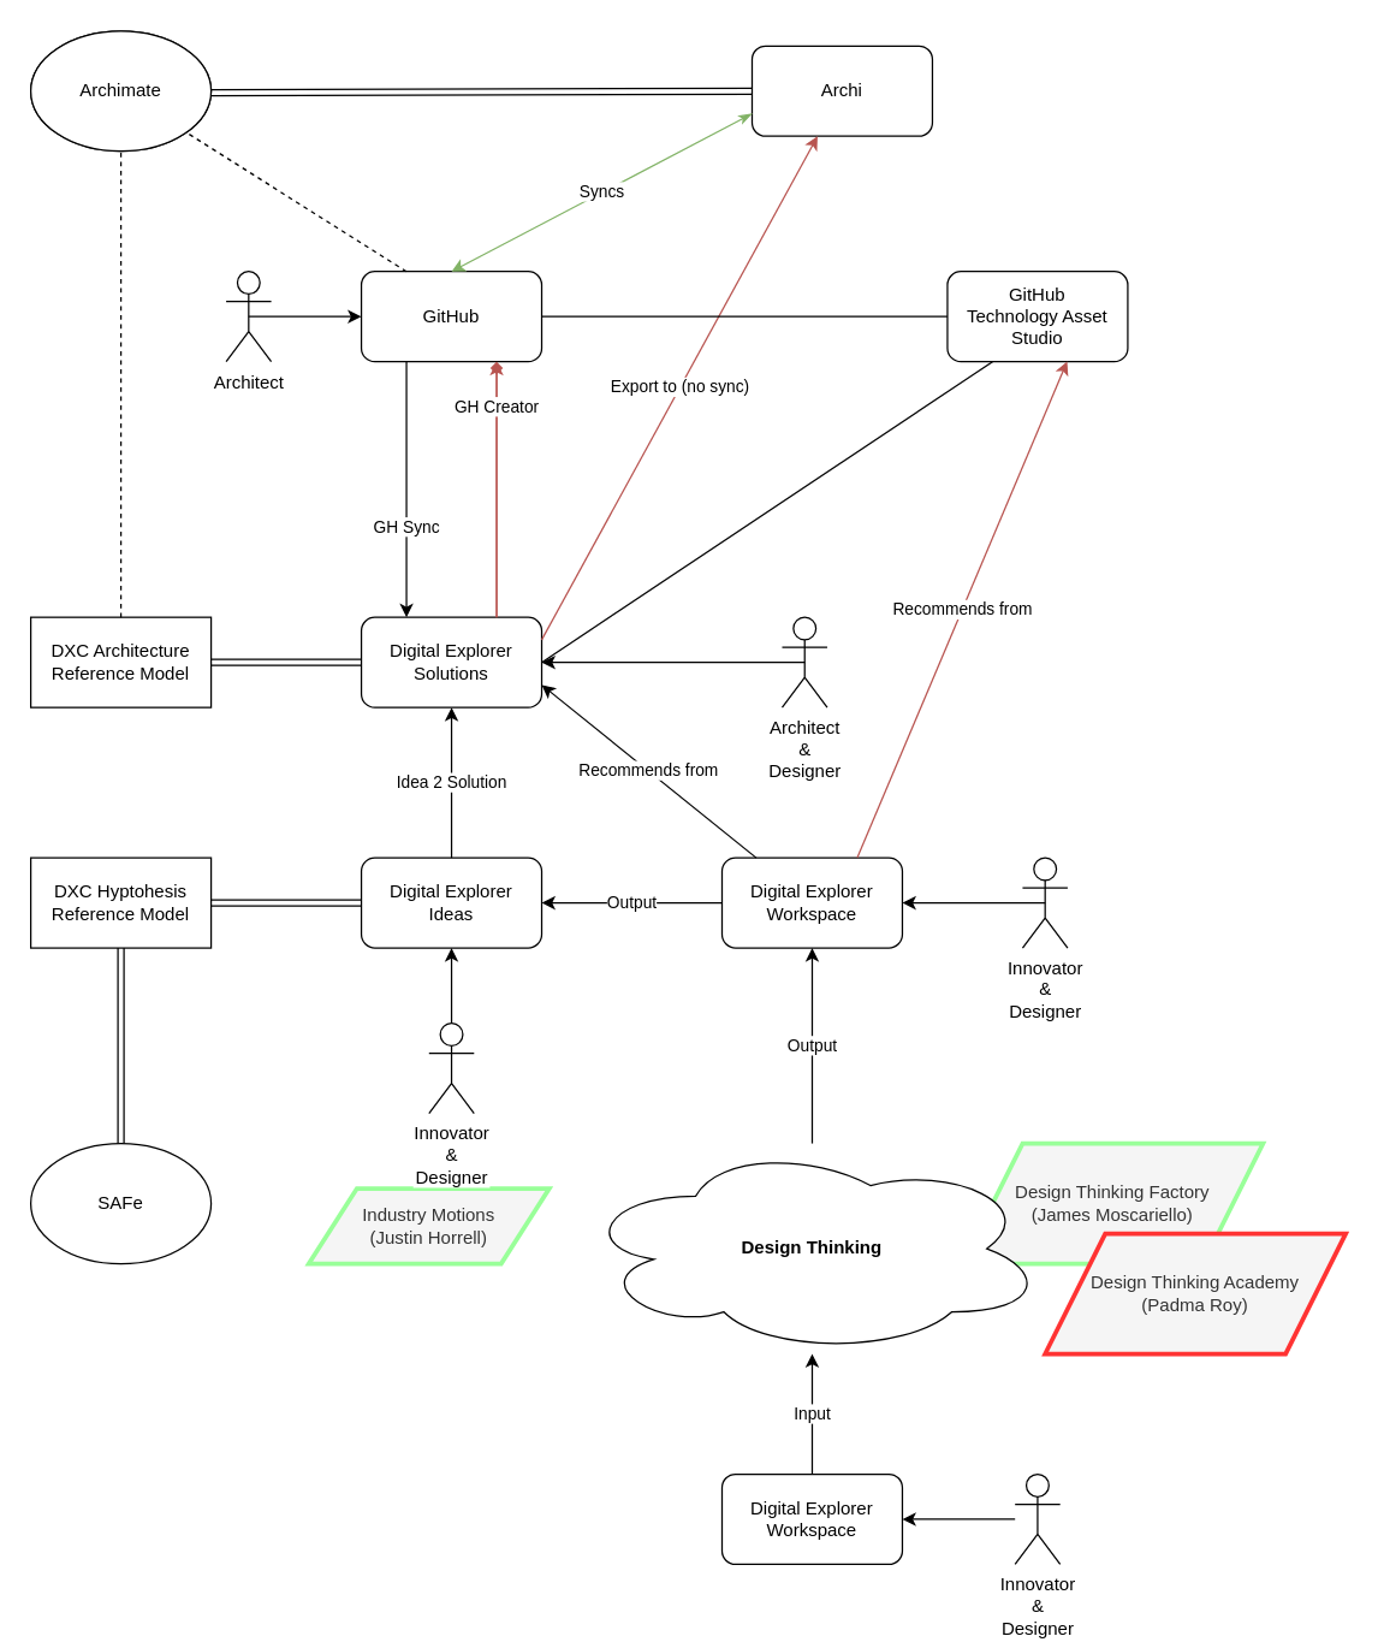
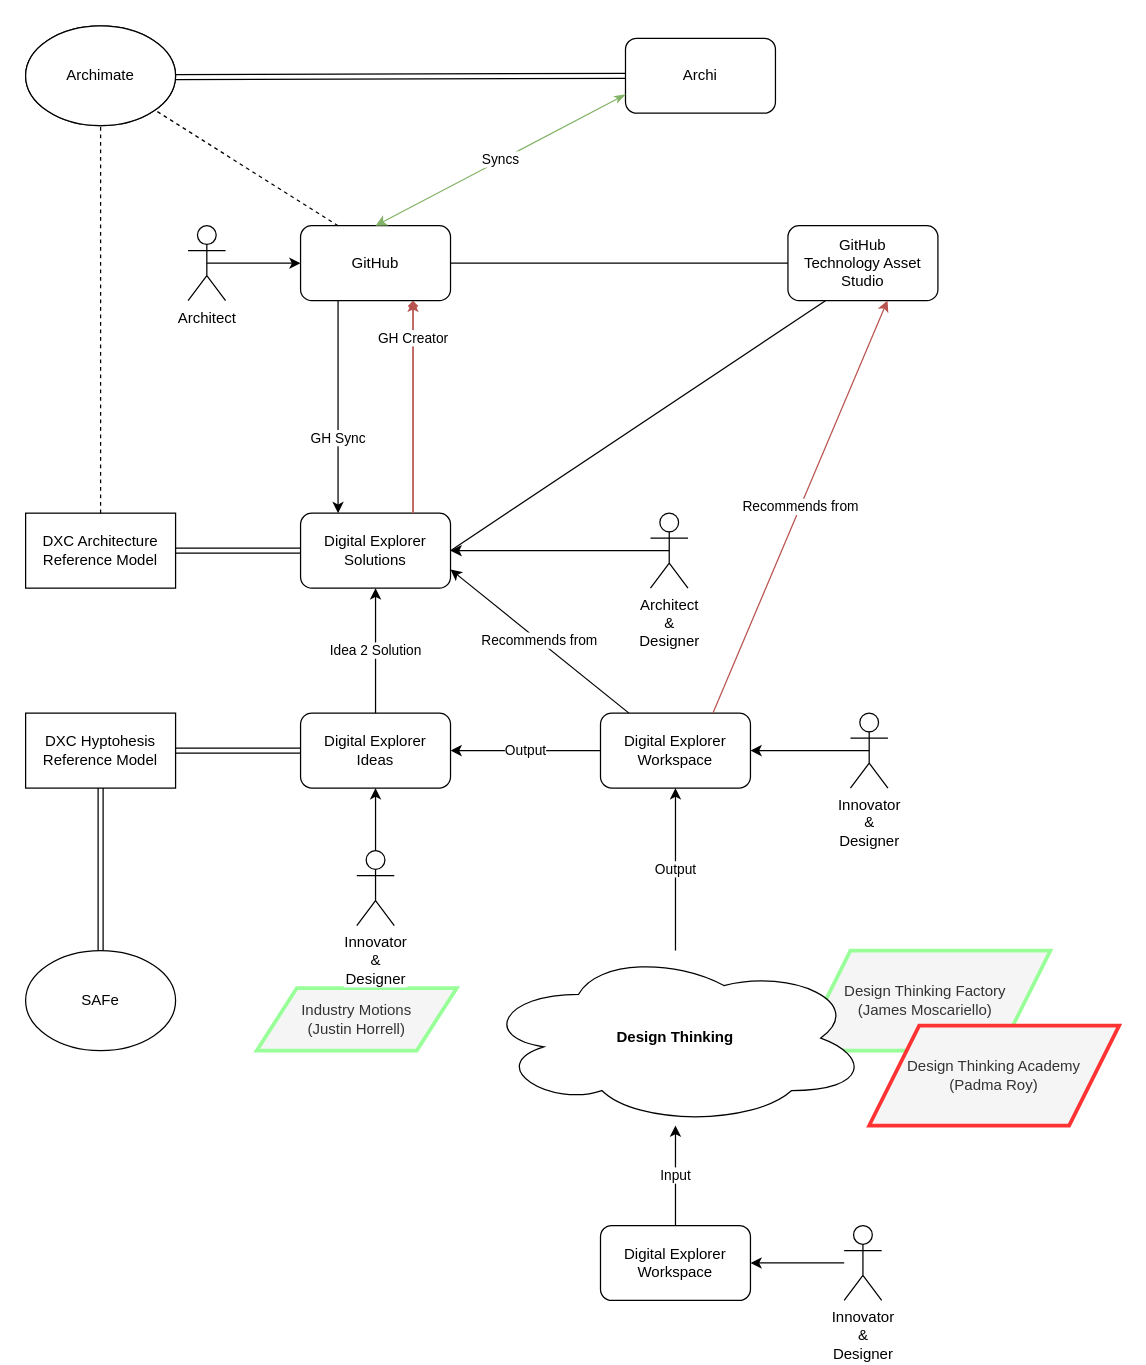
  <mxCell id="0" />
  <mxCell id="1" value="Programs" parent="0" />
  <mxCell id="2" value="Design Thinking Factory &lt;br&gt;(James&amp;nbsp;Moscariello)" style="shape=parallelogram;perimeter=parallelogramPerimeter;whiteSpace=wrap;html=1;fillColor=#f5f5f5;strokeColor=#99FF99;fontColor=#333333;strokeWidth=3;" parent="1" vertex="1"><mxGeometry x="640" y="760" width="200" height="80" as="geometry" /></mxCell>
  <mxCell id="3" value="Design Thinking Academy&lt;br&gt;(Padma Roy)" style="shape=parallelogram;perimeter=parallelogramPerimeter;whiteSpace=wrap;html=1;fillColor=#f5f5f5;strokeColor=#FF3333;fontColor=#333333;strokeWidth=3;" parent="1" vertex="1"><mxGeometry x="695" y="820" width="200" height="80" as="geometry" /></mxCell>
  <mxCell id="4" value="Industry Motions&lt;br&gt;(Justin Horrell)" style="shape=parallelogram;perimeter=parallelogramPerimeter;whiteSpace=wrap;html=1;fillColor=#f5f5f5;strokeColor=#99FF99;fontColor=#333333;strokeWidth=3;" parent="1" vertex="1"><mxGeometry x="205" y="790" width="160" height="50" as="geometry" /></mxCell>
  <mxCell id="5" parent="0" />
  <mxCell id="6" value="GitHub" style="rounded=1;whiteSpace=wrap;html=1;" parent="5" vertex="1"><mxGeometry x="240" y="180" width="120" height="60" as="geometry" /></mxCell>
  <mxCell id="7" value="Digital Explorer Solutions" style="rounded=1;whiteSpace=wrap;html=1;" parent="5" vertex="1"><mxGeometry x="240" y="410" width="120" height="60" as="geometry" /></mxCell>
  <mxCell id="8" value="Archi" style="rounded=1;whiteSpace=wrap;html=1;" parent="5" vertex="1"><mxGeometry x="500" y="30" width="120" height="60" as="geometry" /></mxCell>
  <mxCell id="9" value="DXC Architecture Reference Model" style="rounded=0;whiteSpace=wrap;html=1;" parent="5" vertex="1"><mxGeometry x="20" y="410" width="120" height="60" as="geometry" /></mxCell>
  <mxCell id="10" value="" style="shape=link;html=1;entryX=0;entryY=0.5;entryDx=0;entryDy=0;" parent="5" source="9" target="7" edge="1"><mxGeometry width="50" height="50" relative="1" as="geometry"><mxPoint x="140" y="520" as="sourcePoint" /><mxPoint x="190" y="470" as="targetPoint" /></mxGeometry></mxCell>
  <mxCell id="11" value="Archimate" style="ellipse;whiteSpace=wrap;html=1;" parent="5" vertex="1"><mxGeometry x="20" y="20" width="120" height="80" as="geometry" /></mxCell>
  <mxCell id="12" value="" style="endArrow=none;dashed=1;html=1;" parent="5" source="9" target="11" edge="1"><mxGeometry width="50" height="50" relative="1" as="geometry"><mxPoint x="0" y="370" as="sourcePoint" /><mxPoint x="50" y="320" as="targetPoint" /></mxGeometry></mxCell>
  <mxCell id="13" value="" style="shape=link;html=1;" parent="5" source="11" target="8" edge="1"><mxGeometry width="50" height="50" relative="1" as="geometry"><mxPoint x="400" y="120" as="sourcePoint" /><mxPoint x="450" y="70" as="targetPoint" /></mxGeometry></mxCell>
  <mxCell id="14" value="GH Creator" style="endArrow=diamond;html=1;exitX=0.75;exitY=0;exitDx=0;exitDy=0;entryX=0.75;entryY=1;entryDx=0;entryDy=0;fillColor=#f8cecc;strokeColor=#b85450;" parent="5" source="7" target="6" edge="1"><mxGeometry x="0.647" width="50" height="50" relative="1" as="geometry"><mxPoint x="280" y="250" as="sourcePoint" /><mxPoint x="280" y="420" as="targetPoint" /><mxPoint as="offset" /></mxGeometry></mxCell>
  <mxCell id="15" value="Digital Explorer &lt;br&gt;Ideas" style="rounded=1;whiteSpace=wrap;html=1;" parent="5" vertex="1"><mxGeometry x="240" y="570" width="120" height="60" as="geometry" /></mxCell>
  <mxCell id="16" value="Idea 2 Solution" style="endArrow=classic;html=1;exitX=0.5;exitY=0;exitDx=0;exitDy=0;" parent="5" source="15" target="7" edge="1"><mxGeometry width="50" height="50" relative="1" as="geometry"><mxPoint x="300" y="560" as="sourcePoint" /><mxPoint x="340" y="250" as="targetPoint" /><mxPoint as="offset" /></mxGeometry></mxCell>
  <mxCell id="17" value="DXC Hyptohesis Reference Model" style="rounded=0;whiteSpace=wrap;html=1;" parent="5" vertex="1"><mxGeometry x="20" y="570" width="120" height="60" as="geometry" /></mxCell>
  <mxCell id="18" value="SAFe" style="ellipse;whiteSpace=wrap;html=1;" parent="5" vertex="1"><mxGeometry x="20" y="760" width="120" height="80" as="geometry" /></mxCell>
  <mxCell id="19" value="" style="shape=link;html=1;" parent="5" source="18" target="17" edge="1"><mxGeometry width="50" height="50" relative="1" as="geometry"><mxPoint x="150" y="70" as="sourcePoint" /><mxPoint x="510" y="70" as="targetPoint" /></mxGeometry></mxCell>
  <mxCell id="20" value="" style="shape=link;html=1;" parent="5" source="15" target="17" edge="1"><mxGeometry width="50" height="50" relative="1" as="geometry"><mxPoint x="90" y="770" as="sourcePoint" /><mxPoint x="90" y="640" as="targetPoint" /></mxGeometry></mxCell>
- <mxCell id="21" value="Export to (no sync)" style="endArrow=classic;html=1;exitX=1;exitY=0.25;exitDx=0;exitDy=0;fillColor=#f8cecc;strokeColor=#b85450;" parent="5" source="7" target="8" edge="1"><mxGeometry width="50" height="50" relative="1" as="geometry"><mxPoint x="540" y="590" as="sourcePoint" /><mxPoint x="590" y="540" as="targetPoint" /></mxGeometry></mxCell>
  <mxCell id="22" value="Syncs" style="endArrow=classicThin;html=1;exitX=0.5;exitY=0;exitDx=0;exitDy=0;entryX=0;entryY=0.75;entryDx=0;entryDy=0;endFill=1;startArrow=classic;startFill=1;fillColor=#d5e8d4;strokeColor=#82b366;" parent="5" source="6" target="8" edge="1"><mxGeometry width="50" height="50" relative="1" as="geometry"><mxPoint x="370" y="450" as="sourcePoint" /><mxPoint x="554.211" y="100" as="targetPoint" /></mxGeometry></mxCell>
  <mxCell id="23" value="Output" style="endArrow=classic;html=1;" parent="5" source="26" target="15" edge="1"><mxGeometry width="50" height="50" relative="1" as="geometry"><mxPoint x="320" y="700" as="sourcePoint" /><mxPoint x="370" y="650" as="targetPoint" /></mxGeometry></mxCell>
  <mxCell id="24" value="Digital Explorer Workspace" style="rounded=1;whiteSpace=wrap;html=1;" parent="5" vertex="1"><mxGeometry x="480" y="980" width="120" height="60" as="geometry" /></mxCell>
  <mxCell id="25" value="Input" style="endArrow=classic;html=1;" parent="5" source="24" target="29" edge="1"><mxGeometry width="50" height="50" relative="1" as="geometry"><mxPoint x="349.085" y="780.37" as="sourcePoint" /><mxPoint x="316.875" y="640" as="targetPoint" /></mxGeometry></mxCell>
  <mxCell id="26" value="Digital Explorer Workspace" style="rounded=1;whiteSpace=wrap;html=1;" parent="5" vertex="1"><mxGeometry x="480" y="570" width="120" height="60" as="geometry" /></mxCell>
  <mxCell id="27" value="Output" style="endArrow=classic;html=1;" parent="5" source="29" target="26" edge="1"><mxGeometry width="50" height="50" relative="1" as="geometry"><mxPoint x="349.35" y="780.358" as="sourcePoint" /><mxPoint x="316.875" y="640" as="targetPoint" /></mxGeometry></mxCell>
  <mxCell id="28" value="Recommends from" style="endArrow=classic;html=1;entryX=1;entryY=0.75;entryDx=0;entryDy=0;" parent="5" source="26" target="7" edge="1"><mxGeometry width="50" height="50" relative="1" as="geometry"><mxPoint x="490" y="610" as="sourcePoint" /><mxPoint x="370" y="610" as="targetPoint" /></mxGeometry></mxCell>
  <mxCell id="29" value="Design Thinking" style="ellipse;shape=cloud;whiteSpace=wrap;html=1;fontStyle=1" parent="5" vertex="1"><mxGeometry x="385" y="760" width="310" height="140" as="geometry" /></mxCell>
  <mxCell id="30" value="GitHub&lt;br&gt;Technology Asset Studio" style="rounded=1;whiteSpace=wrap;html=1;" parent="5" vertex="1"><mxGeometry x="630" y="180" width="120" height="60" as="geometry" /></mxCell>
  <mxCell id="31" value="" style="endArrow=none;html=1;exitX=1;exitY=0.5;exitDx=0;exitDy=0;entryX=0.25;entryY=1;entryDx=0;entryDy=0;" parent="5" source="7" target="30" edge="1"><mxGeometry width="50" height="50" relative="1" as="geometry"><mxPoint x="420" y="430" as="sourcePoint" /><mxPoint x="470" y="380" as="targetPoint" /></mxGeometry></mxCell>
  <mxCell id="32" value="" style="endArrow=none;html=1;exitX=0;exitY=0.5;exitDx=0;exitDy=0;entryX=1;entryY=0.5;entryDx=0;entryDy=0;" parent="5" source="30" target="6" edge="1"><mxGeometry width="50" height="50" relative="1" as="geometry"><mxPoint x="370" y="450" as="sourcePoint" /><mxPoint x="700" y="250" as="targetPoint" /></mxGeometry></mxCell>
  <mxCell id="33" value="Recommends from" style="endArrow=classic;html=1;entryX=0.664;entryY=0.996;entryDx=0;entryDy=0;exitX=0.75;exitY=0;exitDx=0;exitDy=0;entryPerimeter=0;fillColor=#f8cecc;strokeColor=#b85450;" parent="5" source="26" target="30" edge="1"><mxGeometry width="50" height="50" relative="1" as="geometry"><mxPoint x="512.759" y="580" as="sourcePoint" /><mxPoint x="370" y="465" as="targetPoint" /></mxGeometry></mxCell>
  <mxCell id="34" value="" style="endArrow=none;dashed=1;html=1;exitX=0.25;exitY=0;exitDx=0;exitDy=0;" parent="5" source="6" target="11" edge="1"><mxGeometry width="50" height="50" relative="1" as="geometry"><mxPoint x="90" y="420" as="sourcePoint" /><mxPoint x="90" y="110" as="targetPoint" /></mxGeometry></mxCell>
  <mxCell id="35" value="Actors" parent="0" />
  <mxCell id="36" value="GH Sync" style="endArrow=classic;html=1;exitX=0.25;exitY=1;exitDx=0;exitDy=0;entryX=0.25;entryY=0;entryDx=0;entryDy=0;" parent="35" edge="1"><mxGeometry x="0.294" width="50" height="50" relative="1" as="geometry"><mxPoint x="270" y="240" as="sourcePoint" /><mxPoint x="270" y="410" as="targetPoint" /><mxPoint as="offset" /></mxGeometry></mxCell>
  <mxCell id="37" value="Archimate" style="ellipse;whiteSpace=wrap;html=1;" parent="35" vertex="1"><mxGeometry x="20" y="20" width="120" height="80" as="geometry" /></mxCell>
  <mxCell id="38" value="GH Creator" style="endArrow=classic;html=1;exitX=0.75;exitY=0;exitDx=0;exitDy=0;entryX=0.75;entryY=1;entryDx=0;entryDy=0;fillColor=#f8cecc;strokeColor=#b85450;" parent="35" edge="1"><mxGeometry x="0.647" width="50" height="50" relative="1" as="geometry"><mxPoint x="330" y="410" as="sourcePoint" /><mxPoint x="330" y="240" as="targetPoint" /><mxPoint as="offset" /></mxGeometry></mxCell>
  <mxCell id="39" value="Architect" style="shape=umlActor;verticalLabelPosition=bottom;labelBackgroundColor=#ffffff;verticalAlign=top;html=1;outlineConnect=0;" parent="35" vertex="1"><mxGeometry x="150" y="180" width="30" height="60" as="geometry" /></mxCell>
  <mxCell id="40" value="Architect&lt;br&gt;&amp;amp;&lt;br&gt;Designer" style="shape=umlActor;verticalLabelPosition=bottom;labelBackgroundColor=#ffffff;verticalAlign=top;html=1;outlineConnect=0;" parent="35" vertex="1"><mxGeometry x="520" y="410" width="30" height="60" as="geometry" /></mxCell>
  <mxCell id="41" value="" style="endArrow=classic;html=1;entryX=0;entryY=0.5;entryDx=0;entryDy=0;exitX=0.5;exitY=0.5;exitDx=0;exitDy=0;exitPerimeter=0;" parent="35" edge="1"><mxGeometry width="50" height="50" relative="1" as="geometry"><mxPoint x="165" y="210" as="sourcePoint" /><mxPoint x="240" y="210" as="targetPoint" /></mxGeometry></mxCell>
  <mxCell id="42" value="Innovator&lt;br&gt;&amp;amp;&lt;br&gt;Designer" style="shape=umlActor;verticalLabelPosition=bottom;labelBackgroundColor=#ffffff;verticalAlign=top;html=1;outlineConnect=0;" parent="35" vertex="1"><mxGeometry x="285" y="680" width="30" height="60" as="geometry" /></mxCell>
  <mxCell id="43" value="" style="endArrow=classic;html=1;entryX=0.5;entryY=1;entryDx=0;entryDy=0;exitX=0.5;exitY=0;exitDx=0;exitDy=0;exitPerimeter=0;" parent="35" source="42" edge="1"><mxGeometry width="50" height="50" relative="1" as="geometry"><mxPoint x="490" y="610" as="sourcePoint" /><mxPoint x="300" y="630" as="targetPoint" /></mxGeometry></mxCell>
  <mxCell id="44" value="" style="endArrow=classic;html=1;entryX=1;entryY=0.5;entryDx=0;entryDy=0;exitX=0.5;exitY=0.5;exitDx=0;exitDy=0;exitPerimeter=0;" parent="35" edge="1" source="40"><mxGeometry width="50" height="50" relative="1" as="geometry"><mxPoint x="455" y="440" as="sourcePoint" /><mxPoint x="360" y="440" as="targetPoint" /></mxGeometry></mxCell>
  <mxCell id="45" value="Innovator&lt;br&gt;&amp;amp;&lt;br&gt;Designer" style="shape=umlActor;verticalLabelPosition=bottom;labelBackgroundColor=#ffffff;verticalAlign=top;html=1;outlineConnect=0;" parent="35" vertex="1"><mxGeometry x="675" y="980" width="30" height="60" as="geometry" /></mxCell>
  <mxCell id="46" value="" style="endArrow=classic;html=1;" parent="35" source="45" edge="1"><mxGeometry width="50" height="50" relative="1" as="geometry"><mxPoint x="540" y="1110" as="sourcePoint" /><mxPoint x="600" y="1010" as="targetPoint" /></mxGeometry></mxCell>
  <mxCell id="47" value="Innovator&lt;br&gt;&amp;amp;&lt;br&gt;Designer" style="shape=umlActor;verticalLabelPosition=bottom;labelBackgroundColor=#ffffff;verticalAlign=top;html=1;outlineConnect=0;" parent="35" vertex="1"><mxGeometry x="680" y="570" width="30" height="60" as="geometry" /></mxCell>
  <mxCell id="48" value="" style="endArrow=classic;html=1;exitX=0.5;exitY=0.5;exitDx=0;exitDy=0;exitPerimeter=0;" parent="35" source="47" edge="1"><mxGeometry width="50" height="50" relative="1" as="geometry"><mxPoint x="310" y="710" as="sourcePoint" /><mxPoint x="600" y="600" as="targetPoint" /></mxGeometry></mxCell>
